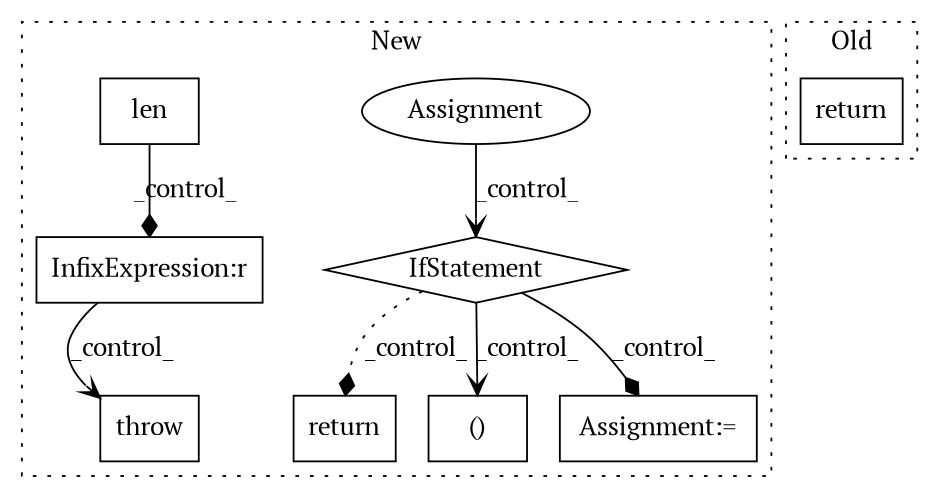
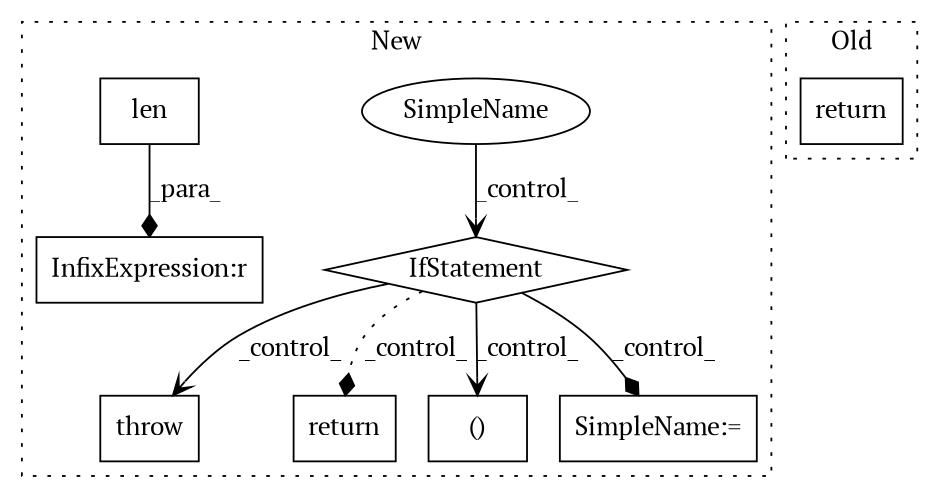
  digraph {
    fontname="PT Serif"
    node [a=41 fontname="PT Serif" l=7 shape=box]
    edge [arrowhead=vee fontname="PT Serif" style=solid]
    n1 [a=53 l=6 label=throw s=2315]
    n2 [a=25 l="4,2" label=IfStatement s="2254,2305" shape=diamond]
-   n3 [a=42 label=Assignment shape=ellipse l=""]
+   n3 [a=42 label=SimpleName shape=ellipse l=""]
    n4 [a=27 l=3 label="InfixExpression:r" s=2272]
    n5 [label=return s=2514]
    n6 [a=32 l="4,1" label=len s="2259,2271"]
    n7 [a=106 l=23 label="()" s=2442]
-   n8 [a=7 label="Assignment:=" s=2465]
+   n8 [a=7 label="SimpleName:=" s=2465]
    n9 [label=return s=2207]
    subgraph cluster_1 {
      label=New
      style=dotted
      n1
      n2
      n3
      n4
      n5
      n6
      n7
      n8
    }
    subgraph cluster_2 {
      label=Old
      style=dotted
      n9
    }
-   n4 -> n1 [label=_control_]
+   n2 -> n1 [label=_control_]
    n2 -> n5 [arrowhead=diamond label=_control_ style=dotted]
    n2 -> n7 [label=_control_]
    n2 -> n8 [arrowhead=diamond label=_control_]
    n3 -> n2 [label=_control_]
-   n6 -> n4 [arrowhead=diamond label=_control_]
+   n6 -> n4 [arrowhead=diamond label=_para_]
  }
